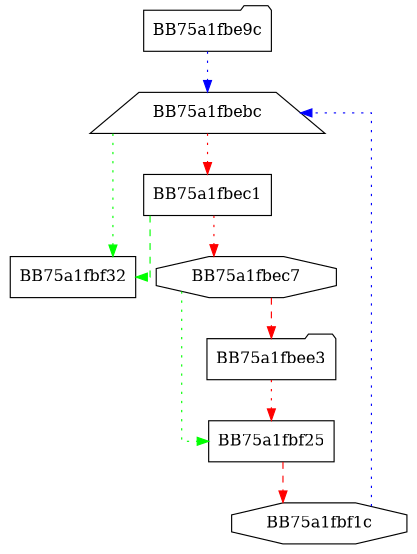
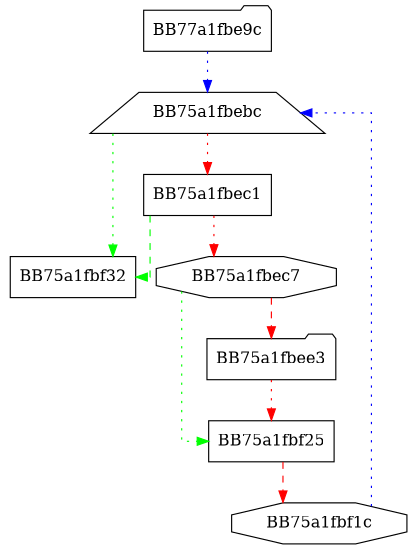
  digraph {
    splines=ortho
    node [shape=box]
    edge [color=red style=dotted]
-   BB75a1fbe9c [shape=folder]
+   BB75a1fbe9c [shape=folder label=BB77a1fbe9c]
    BB75a1fbebc [shape=trapezium]
    BB75a1fbf32
    BB75a1fbec1
    BB75a1fbec7 [shape=octagon]
    BB75a1fbf25
    BB75a1fbee3 [shape=folder]
    BB75a1fbf1c [shape=octagon]
    BB75a1fbe9c -> BB75a1fbebc [color=blue]
    BB75a1fbebc -> BB75a1fbf32 [color=green]
    BB75a1fbebc -> BB75a1fbec1
    BB75a1fbec1 -> BB75a1fbf32 [color=green style=dashed]
    BB75a1fbec1 -> BB75a1fbec7
    BB75a1fbec7 -> BB75a1fbf25 [color=green]
    BB75a1fbec7 -> BB75a1fbee3 [style=dashed]
    BB75a1fbf25 -> BB75a1fbf1c [style=dashed]
    BB75a1fbee3 -> BB75a1fbf25
    BB75a1fbf1c -> BB75a1fbebc [color=blue]
  }
